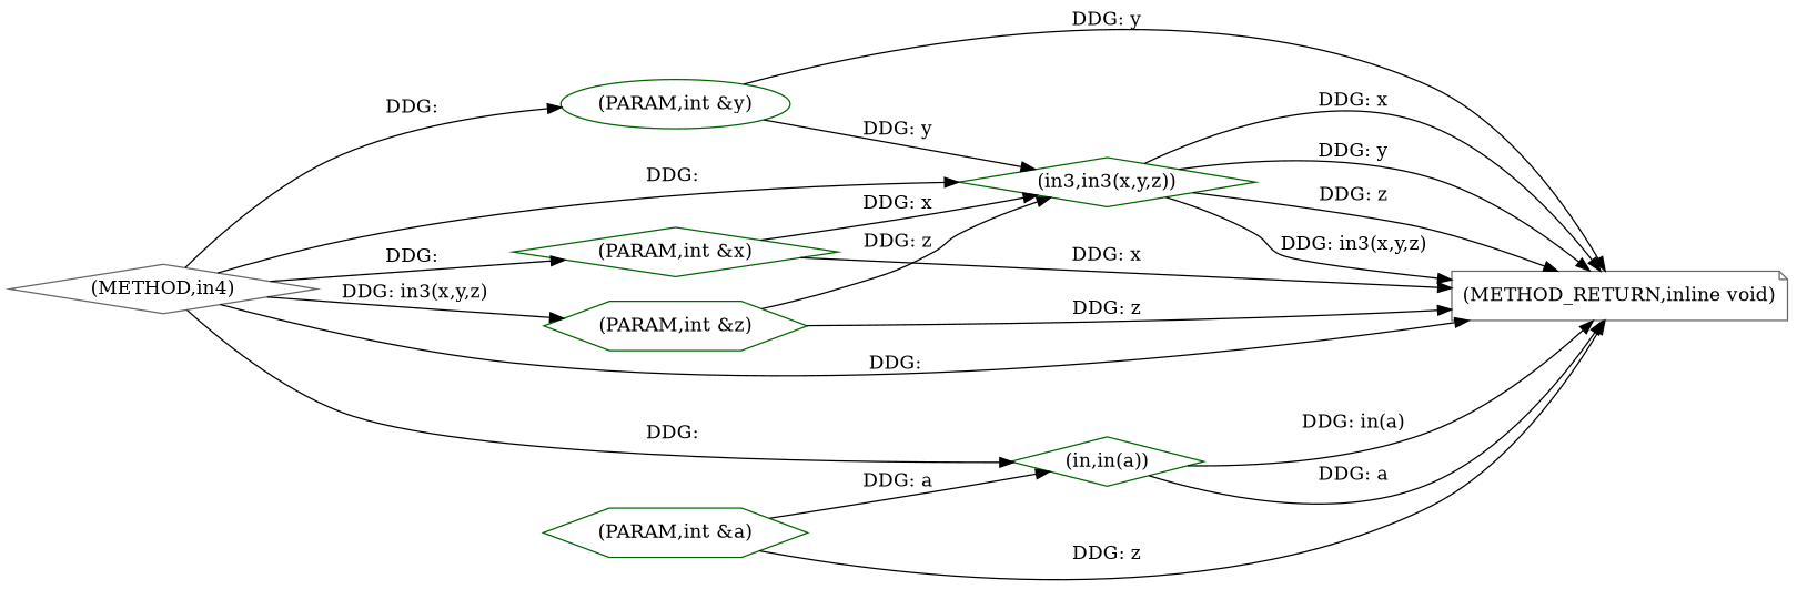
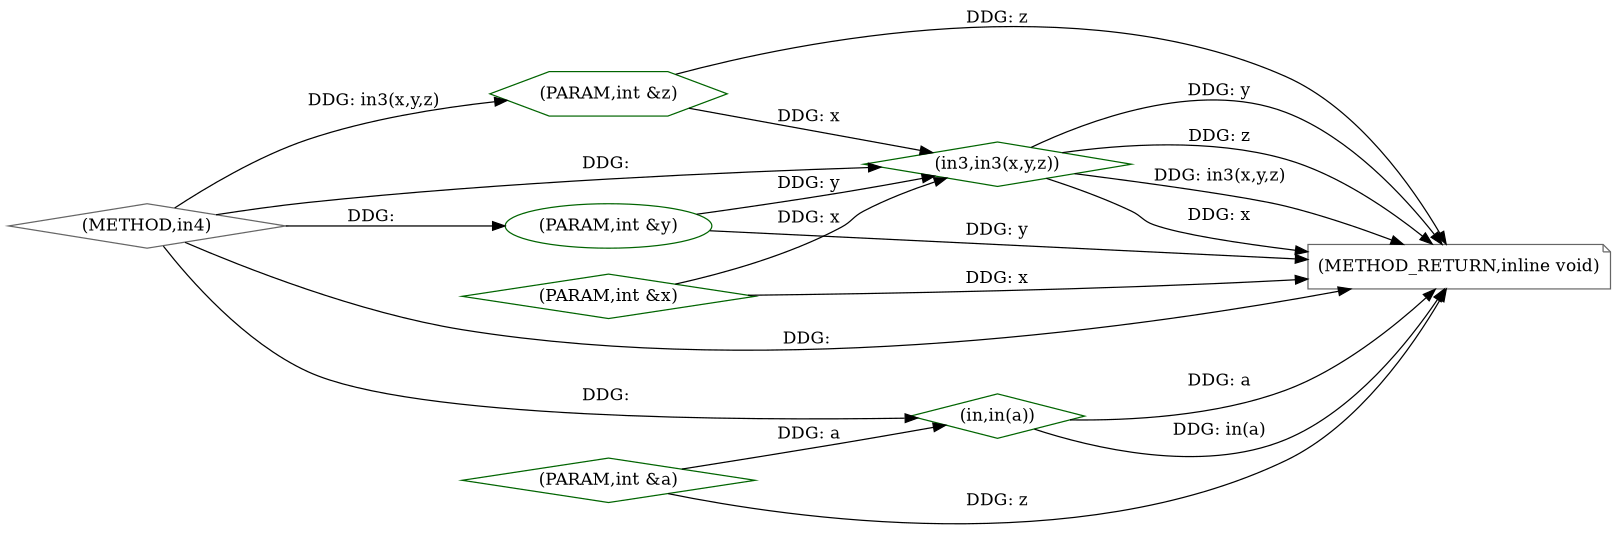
  digraph {
    rankdir=LR
    node [color=darkgreen shape=diamond]
    n1 [color=gray40 label="(METHOD,in4)"]
    n2 [label="(PARAM,int &x)"]
    n3 [label="(PARAM,int &y)" shape=ellipse]
    n4 [label="(PARAM,int &z)" shape=hexagon]
    n5 [label="(in3,in3(x,y,z))"]
    n6 [label="(in,in(a))"]
    n7 [color=gray40 label="(METHOD_RETURN,inline void)" shape=note]
-   n8 [label="(PARAM,int &a)" shape=hexagon]
-   n1 -> n2 [label="DDG: "]
+   n8 [label="(PARAM,int &a)"]
    n1 -> n3 [label="DDG: "]
    n1 -> n4 [label="DDG: in3(x,y,z)"]
    n1 -> n5 [label="DDG: "]
    n1 -> n6 [label="DDG: "]
    n1 -> n7 [label="DDG: "]
    n2 -> n5 [label="DDG: x"]
    n2 -> n7 [label="DDG: x"]
    n3 -> n5 [label="DDG: y"]
    n3 -> n7 [label="DDG: y"]
-   n4 -> n5 [label="DDG: z"]
+   n4 -> n5 [label="DDG: x"]
    n4 -> n7 [label="DDG: z"]
    n5 -> n7 [label="DDG: x"]
    n5 -> n7 [label="DDG: y"]
    n5 -> n7 [label="DDG: z"]
    n5 -> n7 [label="DDG: in3(x,y,z)"]
    n6 -> n7 [label="DDG: a"]
    n6 -> n7 [label="DDG: in(a)"]
    n8 -> n6 [label="DDG: a"]
    n8 -> n7 [label="DDG: z"]
  }
